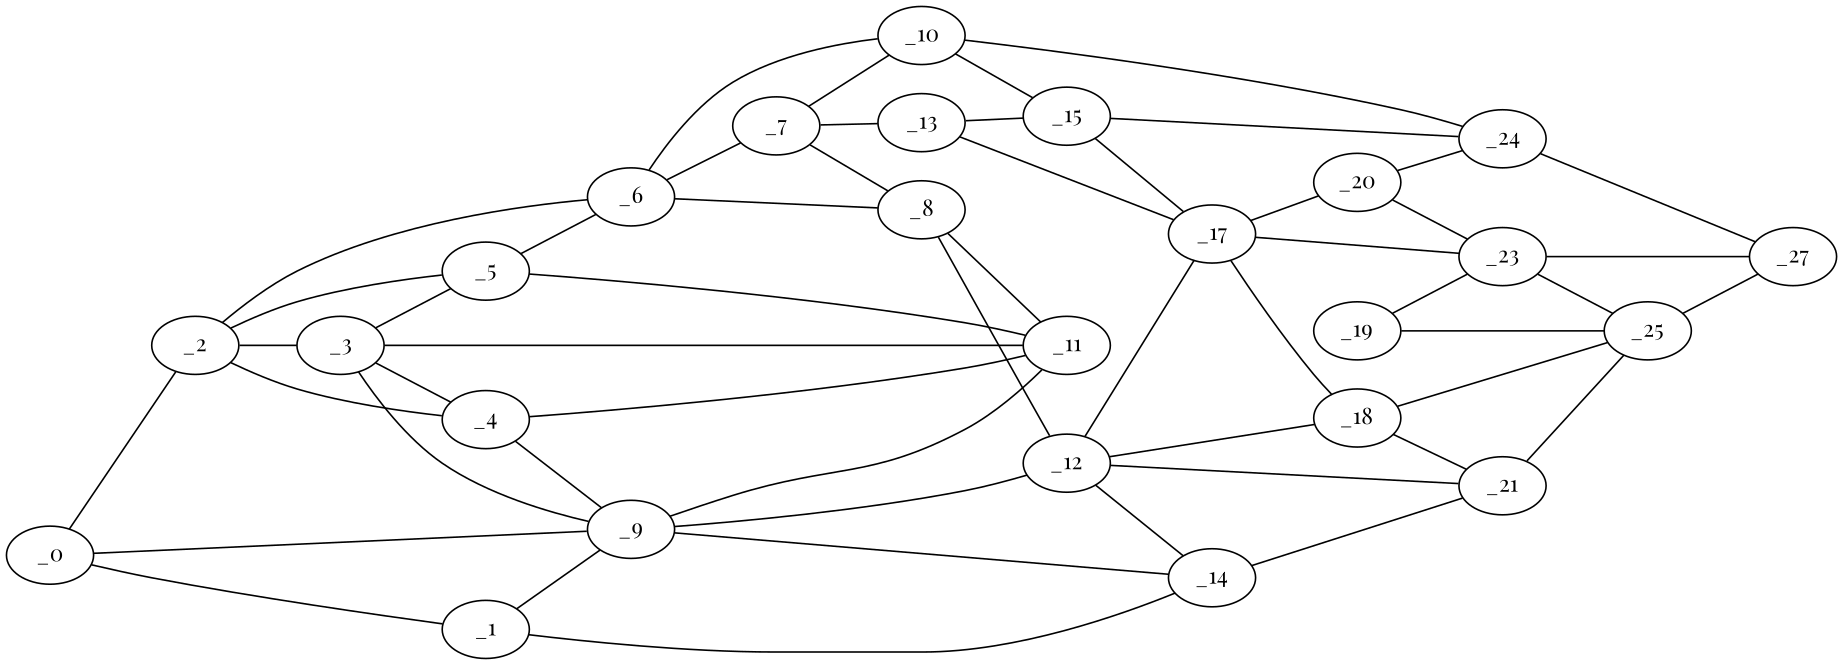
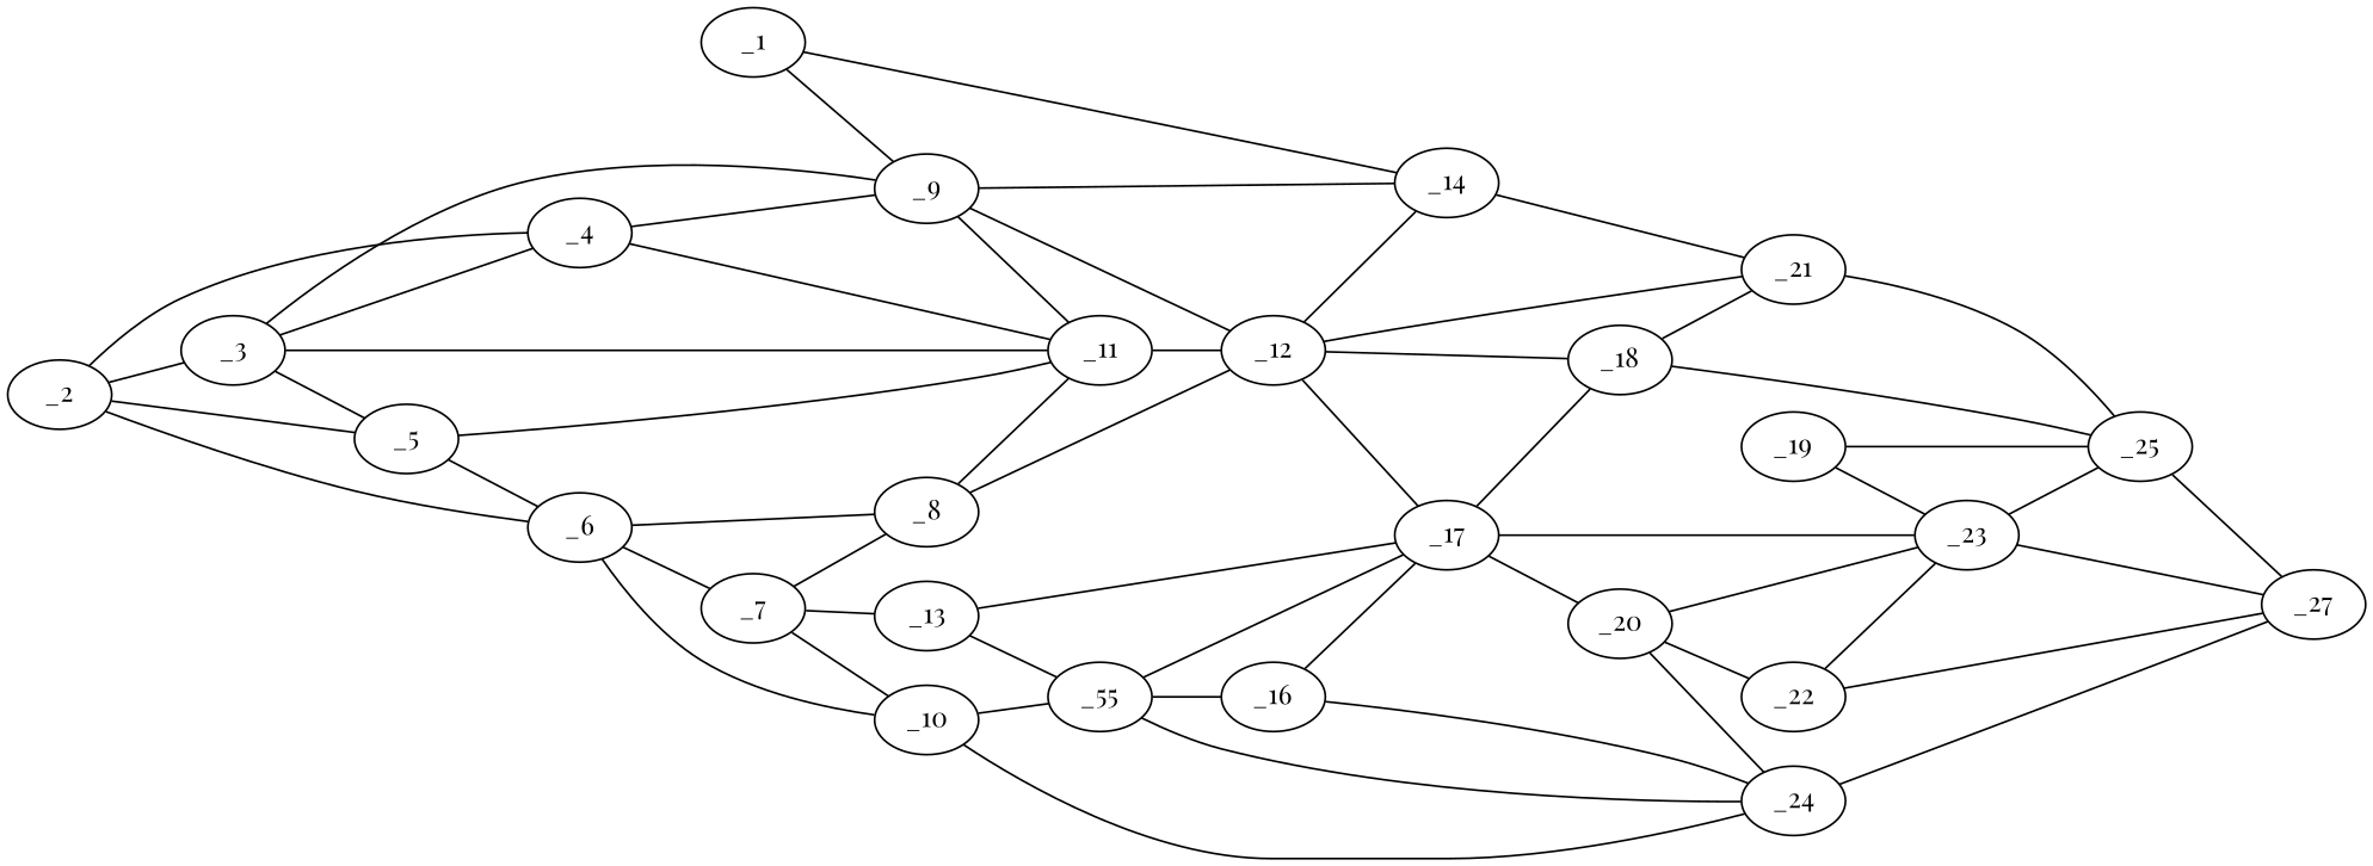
  graph {
    fontname="Playfair Display"
    rankdir=LR
    node [fontname="Playfair Display" x=7 y=38]
    edge [fontname="Playfair Display" valence=2]
-   _0 [y=100]
    _1 [y=107]
    _2 [x=10 y=87]
    _9 [x=50 y=85]
    _14 [x=80 y=115]
    _3 [x=29 y=53]
    _4 [x=31 y=73]
    _5 [x=34]
    _6 [x=39 y=27]
    _11 [x=51 y=77]
    _12 [x=66 y=77]
    _21 [x=98 y=99]
    _8 [x=48 y=26]
    _7 [x=48 y=21]
    _10 [x=51 y=11]
    _17 [x=86 y=42]
    _18 [x=87 y=58]
    _25 [x=111 y=72]
    _13 [x=73 y=28]
-   _15 [x=81 y=29]
+   _15 [x=81 y=29 label=_55]
    _24 [x=111 y=18]
+   _16 [x=86 y=30]
    _27 [x=123]
    _20 [x=97 y=30]
    _23 [x=102 y=42]
+   _22 [x=102 y=29]
    _19 [x=95 y=50]
-   _0 -- _1 [valence=1]
-   _0 -- _2 [valence=1]
-   _0 -- _9
    _1 -- _9
    _1 -- _14 [valence=1]
    _2 -- _3
    _2 -- _4
    _2 -- _5
    _2 -- _6 [valence=1]
    _9 -- _14
    _9 -- _11
    _9 -- _12
    _14 -- _21 [valence=1]
    _3 -- _9
    _3 -- _4 [valence=1]
    _3 -- _5 [valence=1]
    _3 -- _11
    _4 -- _9 [valence=1]
    _4 -- _11
    _5 -- _6
    _5 -- _11
    _6 -- _8 [valence=1]
    _6 -- _7 [valence=1]
    _6 -- _10 [valence=1]
+   _11 -- _12
    _12 -- _14
    _12 -- _21
    _12 -- _17
    _12 -- _18 [valence=1]
    _21 -- _25 [valence=1]
    _8 -- _11
    _8 -- _12 [valence=1]
    _7 -- _8
    _7 -- _10
    _7 -- _13 [valence=1]
    _10 -- _15
    _10 -- _24 [valence=1]
    _17 -- _18
    _17 -- _20
    _17 -- _23
    _18 -- _21
    _18 -- _25
    _25 -- _27 [valence=1]
    _13 -- _17
    _13 -- _15
    _15 -- _17
    _15 -- _24 [valence=1]
+   _15 -- _16
    _24 -- _27
+   _16 -- _17
+   _16 -- _24
    _20 -- _24 [valence=1]
    _20 -- _23
+   _20 -- _22
    _23 -- _25 [valence=1]
    _23 -- _27 [valence=1]
+   _22 -- _27
+   _22 -- _23
    _19 -- _25
    _19 -- _23
  }
